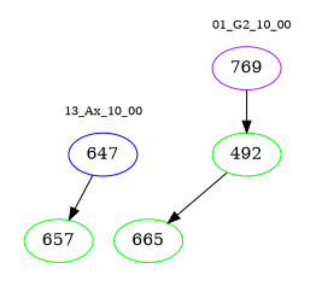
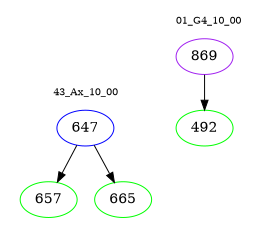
  digraph {
    node [color=green]
    edge [color=black]
    n1 [color=blue label=647]
    n2 [label=657]
    n3 [label=665]
-   n4 [color=purple label=769]
+   n4 [color=purple label=869]
    n5 [label=492]
    subgraph cluster_1 {
      color=white
      fontsize=10
-     label="13_Ax_10_00"
+     label="43_Ax_10_00"
      n1
      n2
      n3
    }
    subgraph cluster_2 {
      color=white
      fontsize=10
-     label="01_G2_10_00"
+     label="01_G4_10_00"
      n4
      n5
    }
    n1 -> n2
-   n5 -> n3
+   n1 -> n3
    n4 -> n5
  }
